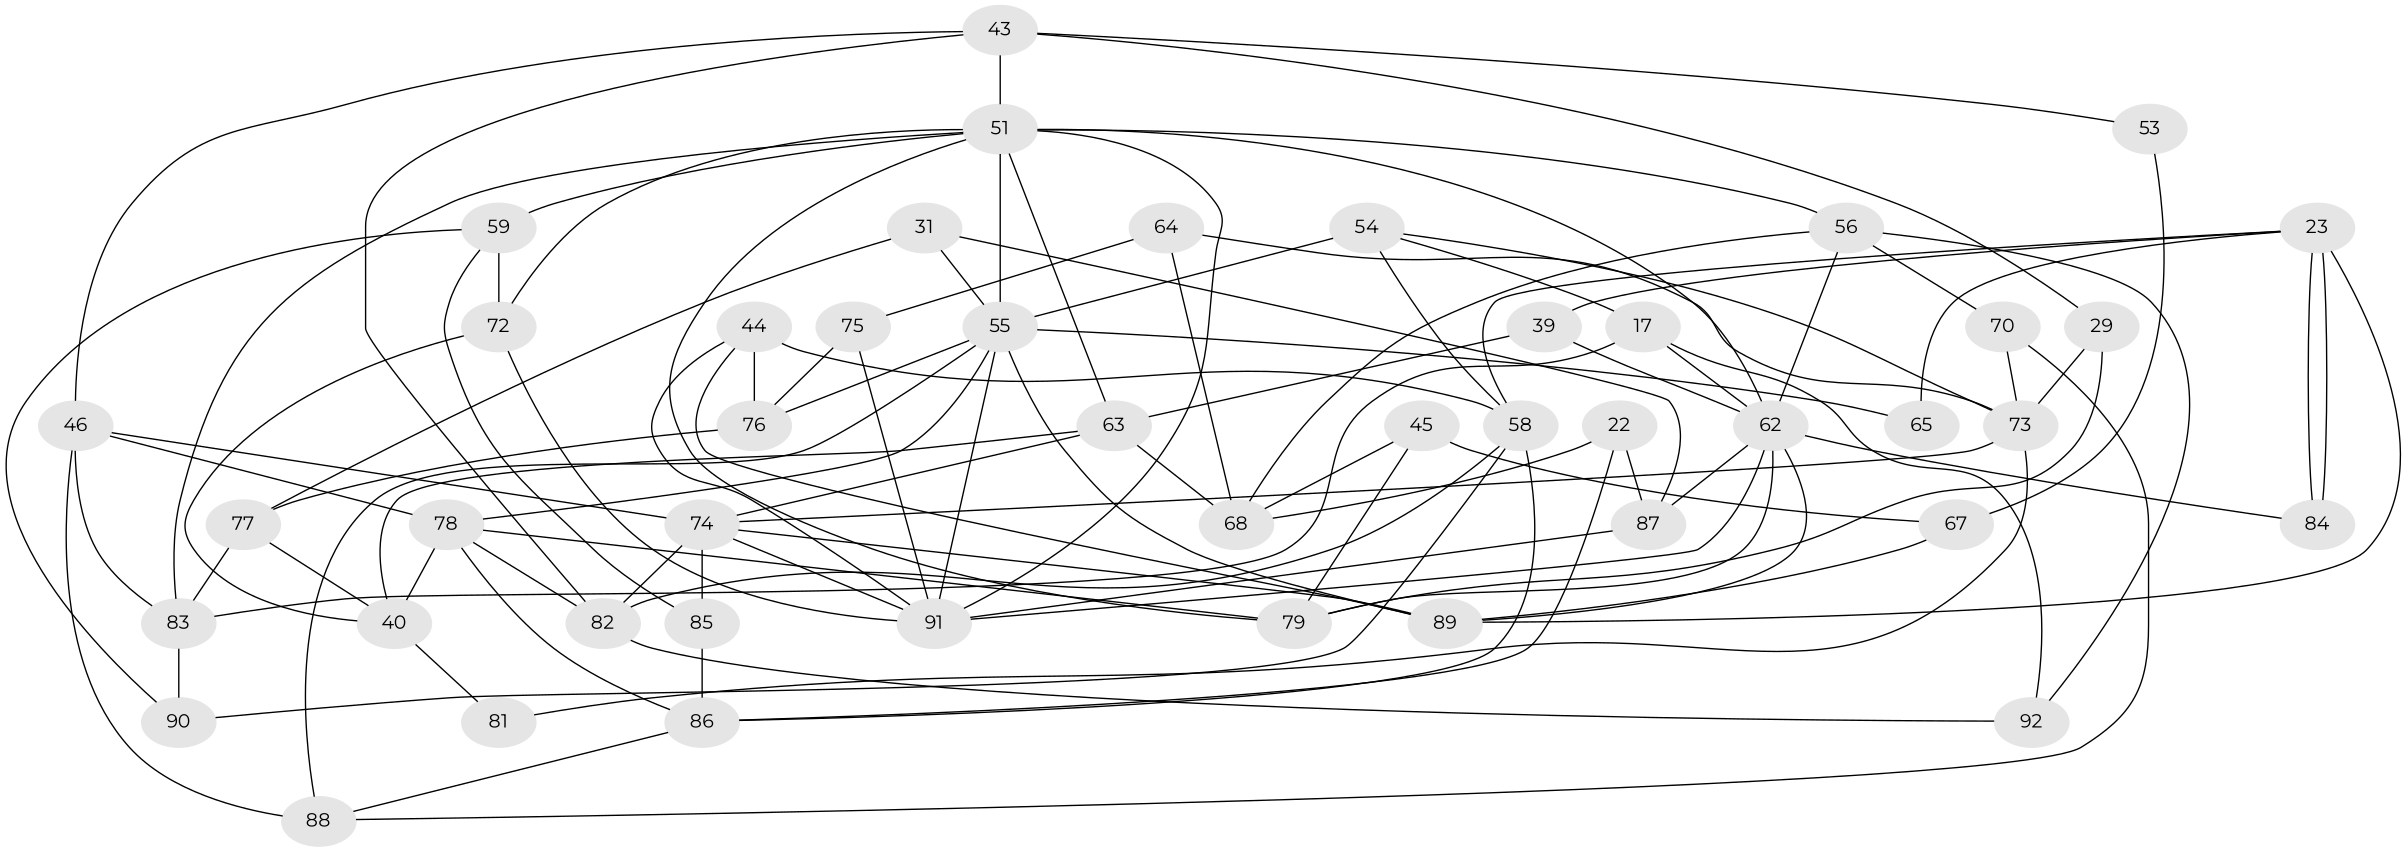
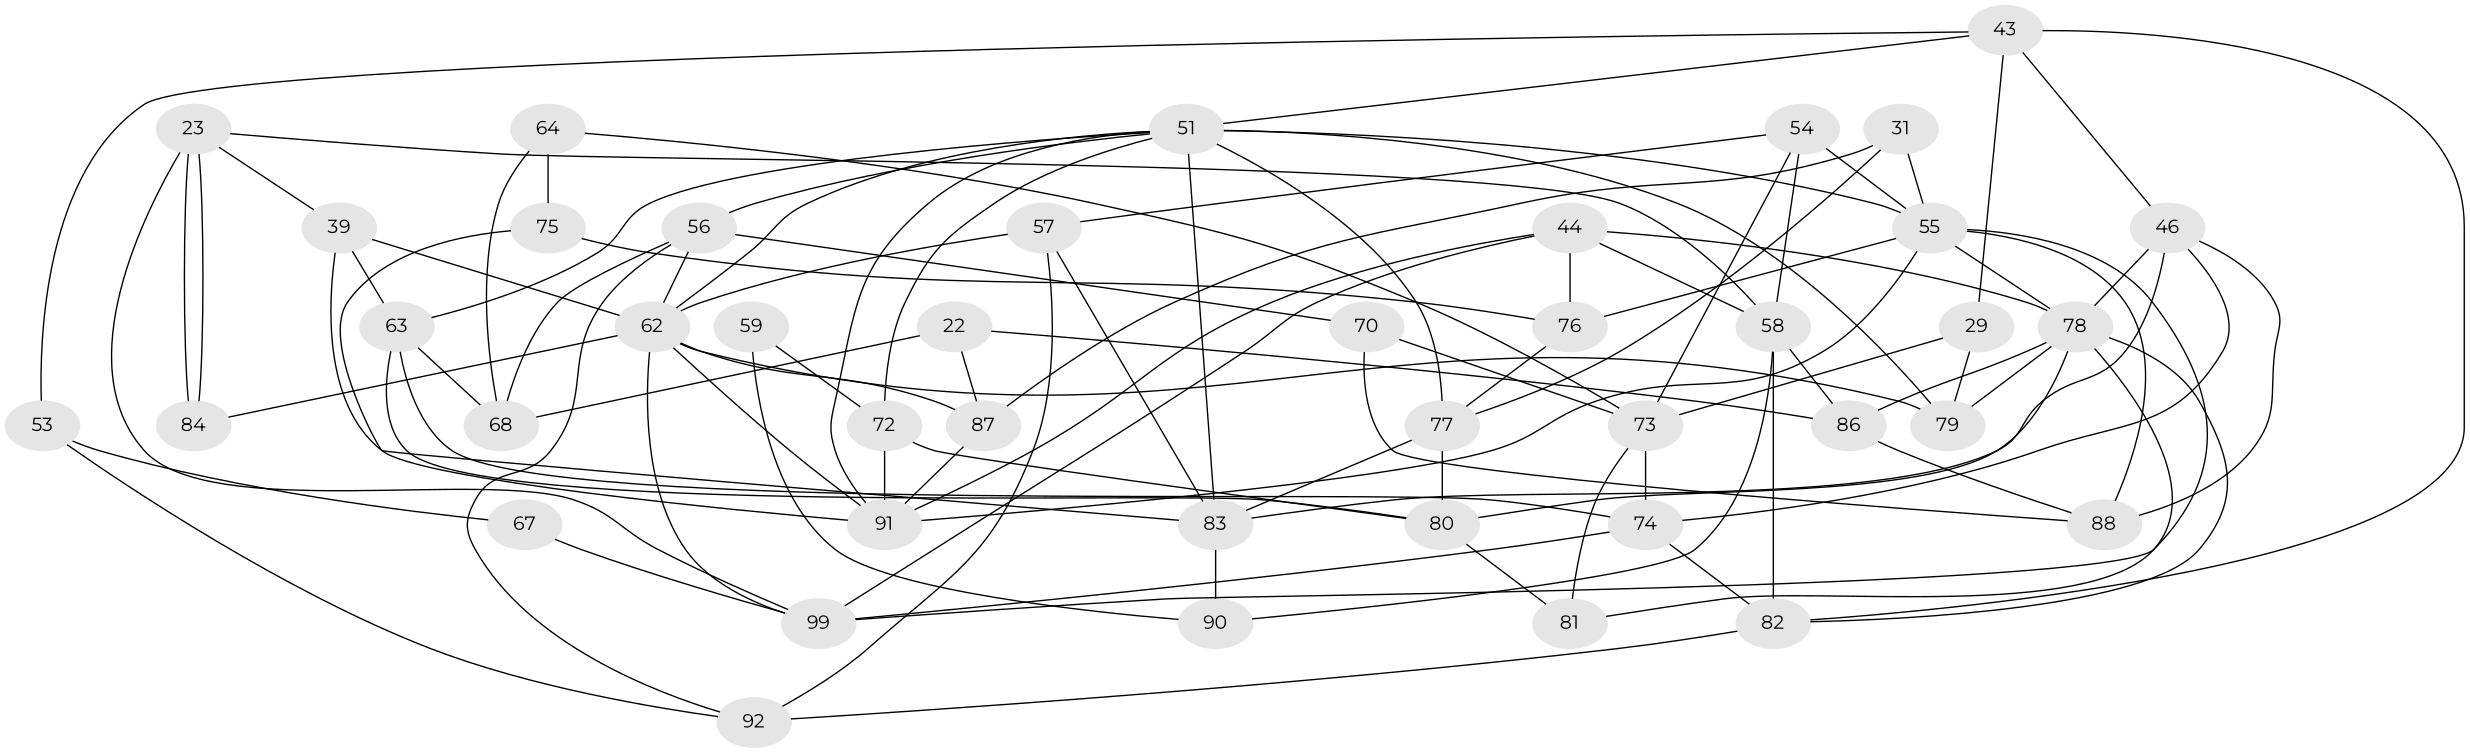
  graph {
    fontname=Montserrat
    node [color=gray90 fontname=Montserrat style=filled]
    edge [fontname=Montserrat]
    68 [super="+28"]
    22
    86 [super="+19+60"]
    87 [super="+69"]
    88
    91 [super="+37"]
    39 [super="+11"]
    62 [super="+34+50"]
    63 [super="+17"]
    83 [super="+30"]
    23
    58 [super="+18"]
-   65
    84 [super="+13"]
-   89
+   89 [label=99]
    82 [super="+6"]
    90
    55 [super="+12+20+24+40+1"]
    76
    78 [super="+71+61"]
    31
    77 [super="+35"]
-   80 [label=40]
+   80
    79 [super="+33"]
    74 [super="+8+41"]
    46 [super="+29"]
    43
    n28 [label=29]
    51 [super="+3+36"]
    53
    73 [super="+7"]
    56 [super="+38"]
    72 [super="+48"]
    67
    92
    44
    81
-   45
-   85
    70
    54 [super="+15"]
-   57 [label=17]
+   57
    59
    64
    75 [super="+42"]
    22 -- 68
    22 -- 86 [weight=2]
    22 -- 87 [weight=2]
    86 -- 88
    87 -- 91
    39 -- 62 [weight=2]
    39 -- 63
+   39 -- 83 [weight=2]
    62 -- 87 [weight=2]
    62 -- 91 [weight=2]
    62 -- 84
    62 -- 89
    62 -- 79
    63 -- 68
    63 -- 80
    63 -- 74
    83 -- 90
    23 -- 39
    23 -- 58
-   23 -- 65
    23 -- 84 [weight=2]
    23 -- 84
    23 -- 89
    58 -- 86
    58 -- 82
    58 -- 90
    82 -- 92
    55 -- 88 [weight=2]
    55 -- 91 [weight=2]
-   55 -- 65
    55 -- 89
    55 -- 76
    55 -- 78
    76 -- 77
    78 -- 86 [weight=2]
    78 -- 82
    78 -- 80
    78 -- 79
+   78 -- 81
    31 -- 87
    31 -- 55
    31 -- 77
    77 -- 83
    77 -- 80
    80 -- 81
-   74 -- 91
    74 -- 89
    74 -- 82
-   74 -- 85
    46 -- 88
    46 -- 83
    46 -- 78 [weight=2]
    46 -- 74
    43 -- 82
    43 -- 46
    43 -- n28
    43 -- 51
    43 -- 53
    n28 -- 79
    n28 -- 73
    51 -- 91
    51 -- 62 [weight=2]
    51 -- 63
    51 -- 83
    51 -- 55 [weight=2]
-   51 -- 59 [weight=3]
+   51 -- 77 [weight=3]
    51 -- 79
    51 -- 56 [weight=2]
    51 -- 72
    53 -- 67
+   53 -- 92
    73 -- 74
    73 -- 81
    56 -- 68 [weight=2]
    56 -- 62
    56 -- 92
    56 -- 70
    72 -- 91
    72 -- 80
    67 -- 89
    44 -- 91 [weight=2]
    44 -- 58 [weight=2]
    44 -- 89
    44 -- 76
-   45 -- 68
-   45 -- 79
-   45 -- 67
-   85 -- 86
+   44 -- 78
    70 -- 88
    70 -- 73
    54 -- 58
    54 -- 55 [weight=4]
    54 -- 73 [weight=2]
    54 -- 57
    57 -- 62
    57 -- 83
    57 -- 92
    59 -- 90
    59 -- 72 [weight=2]
-   59 -- 85
    64 -- 68
    64 -- 73
    64 -- 75
    75 -- 91 [weight=2]
    75 -- 76
  }
